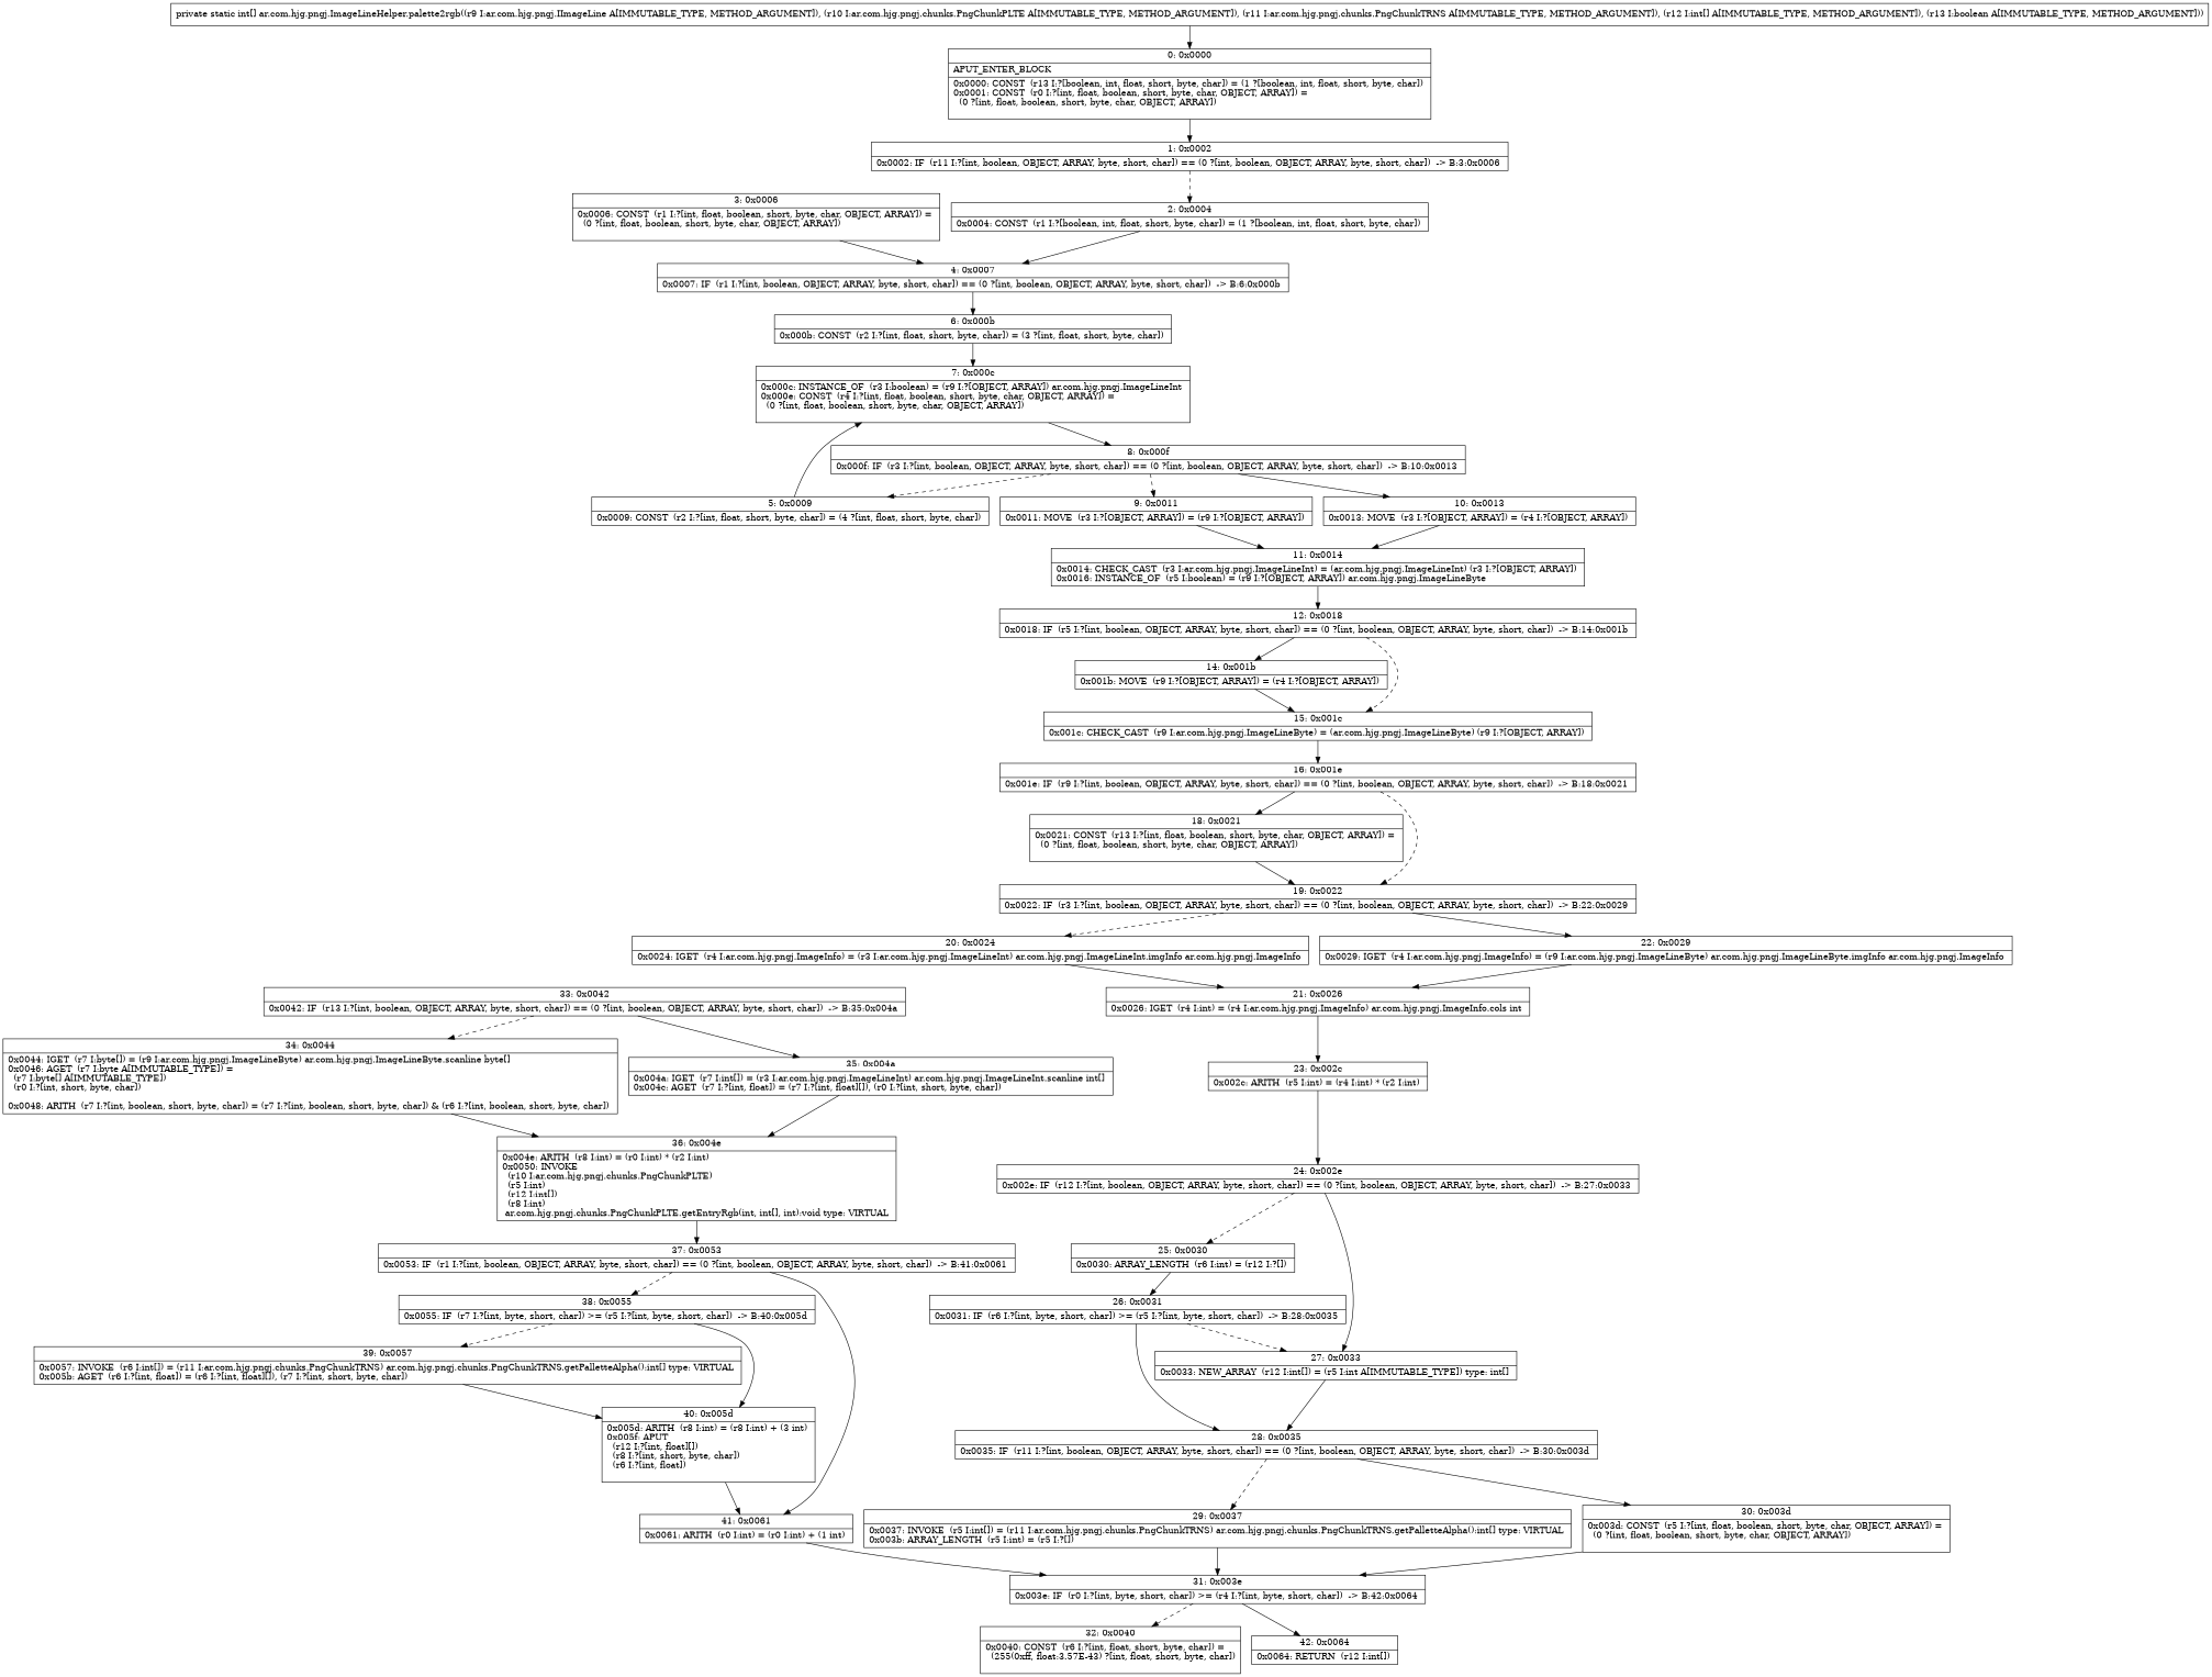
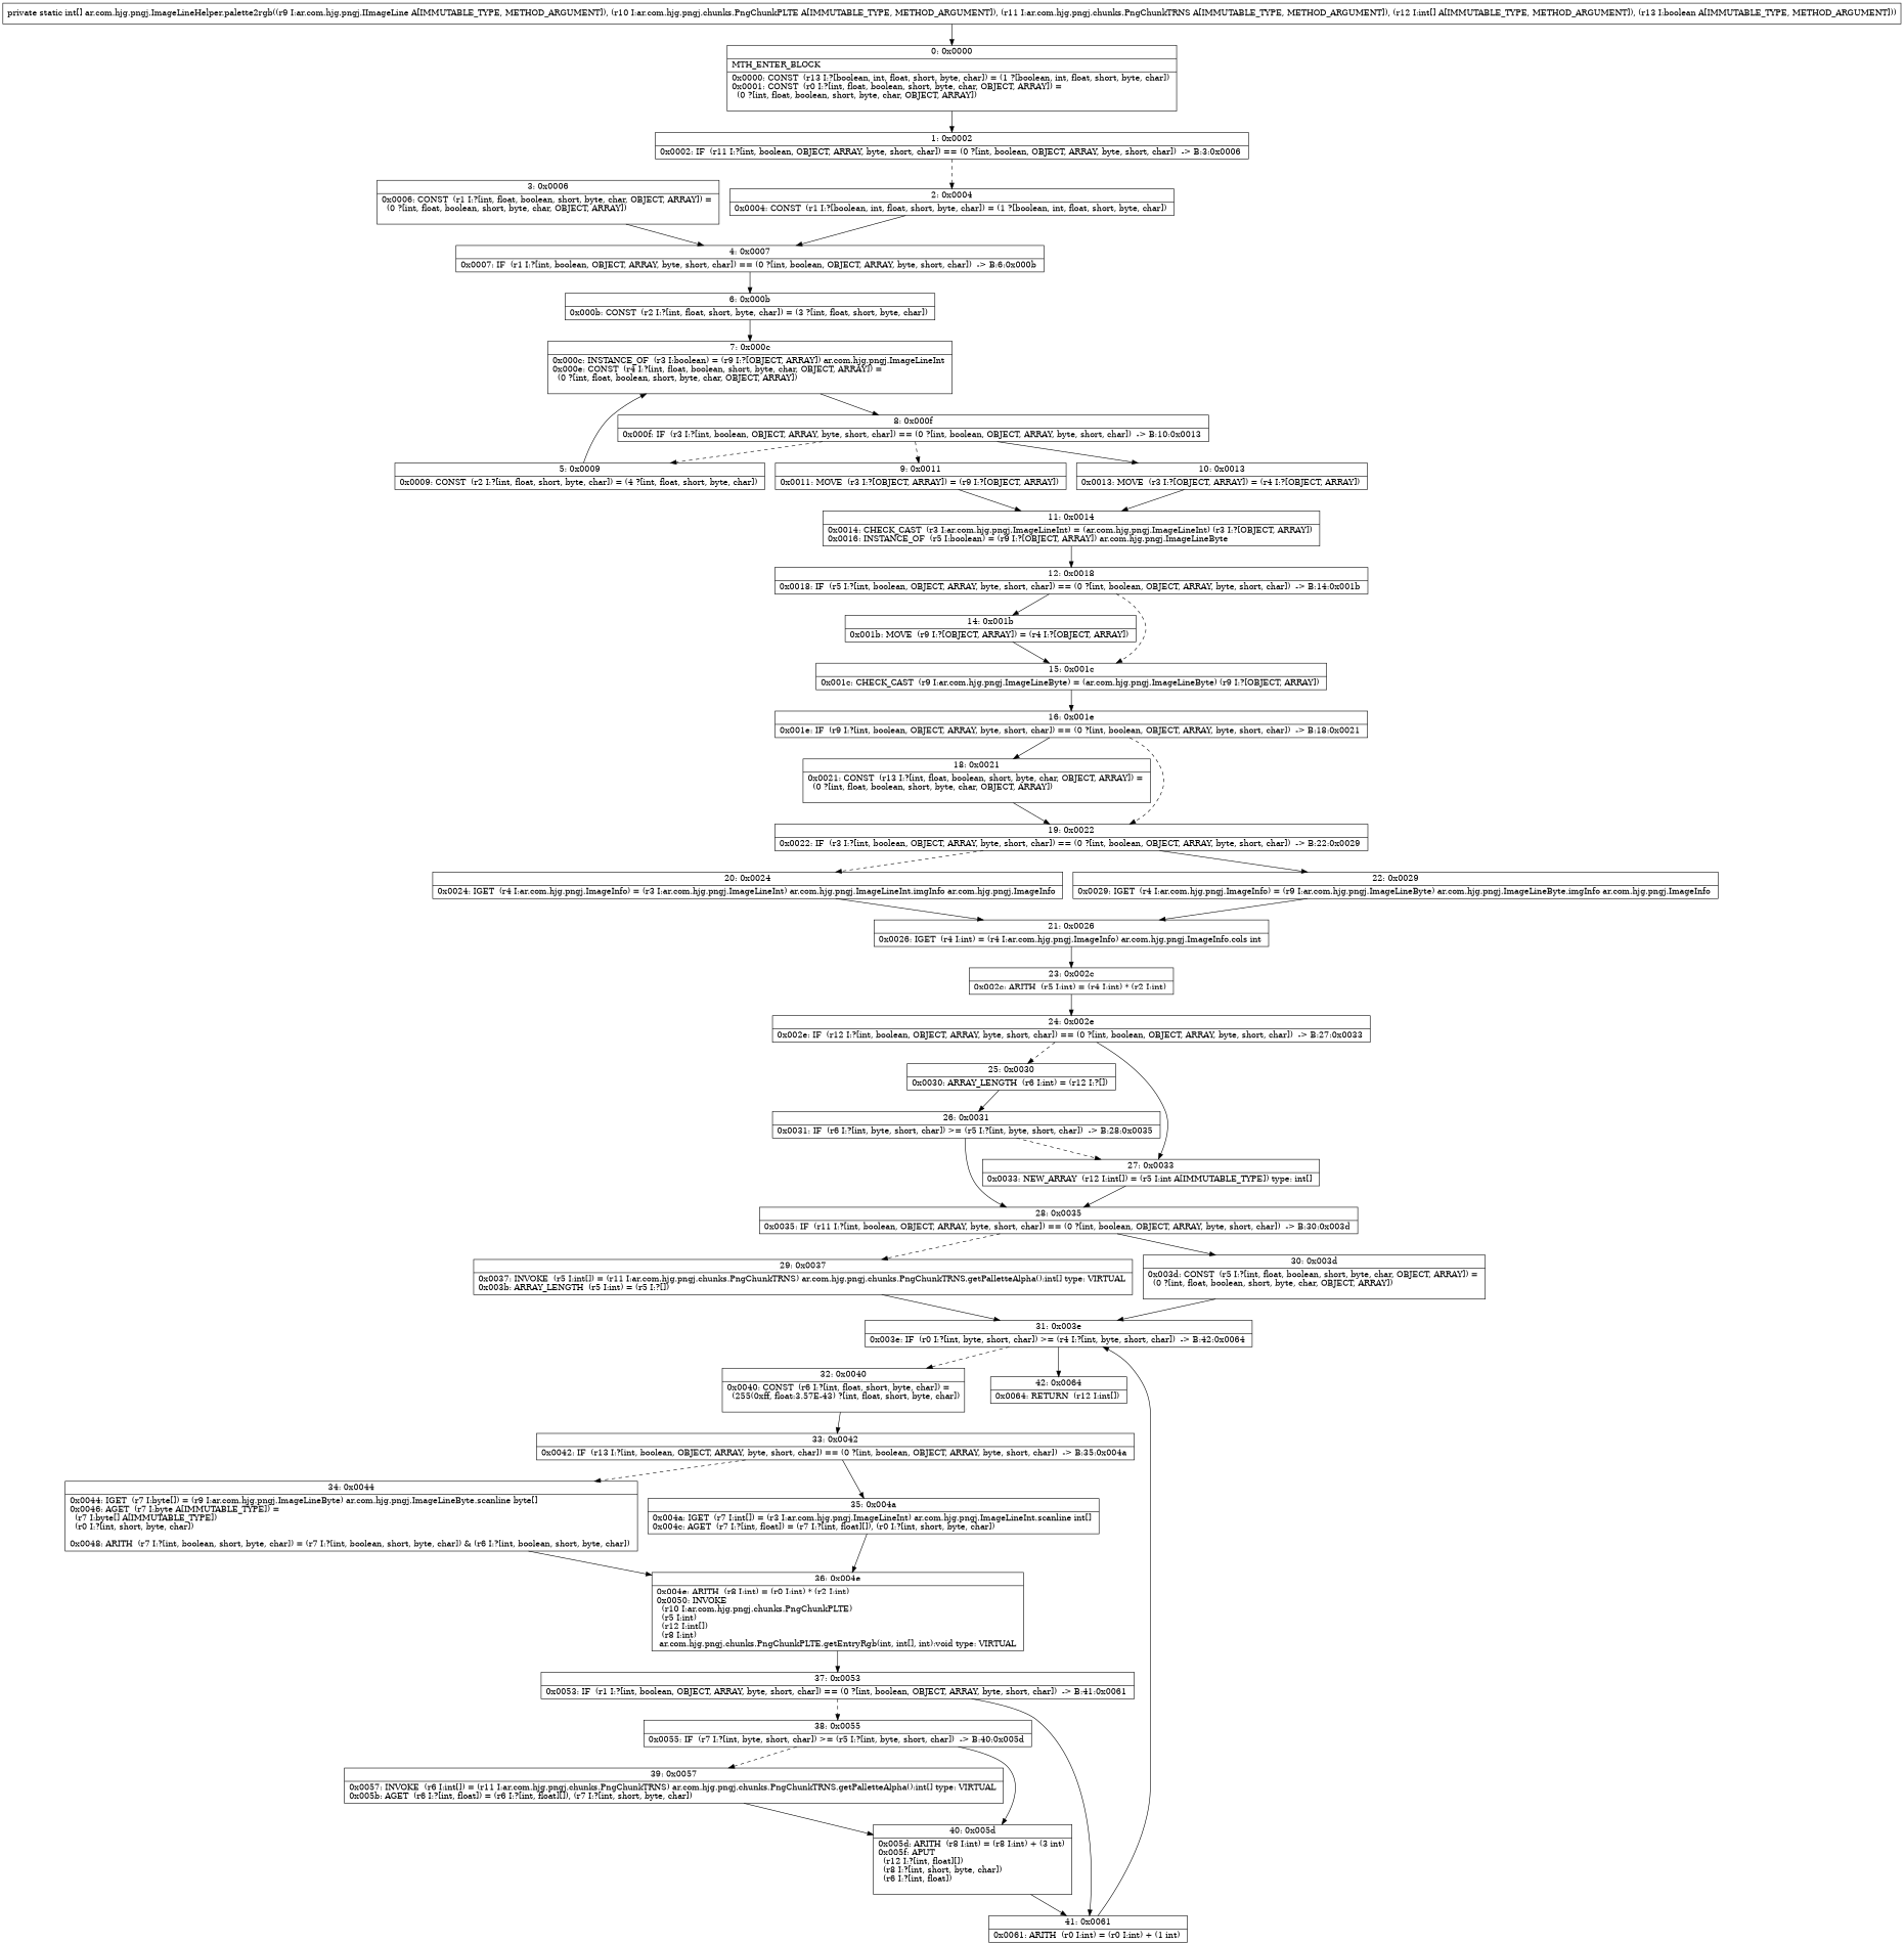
  digraph {
    node [shape=record]
-   n1 [label="{0\:\ 0x0000|APUT_ENTER_BLOCK\l|0x0000: CONST  (r13 I:?[boolean, int, float, short, byte, char]) = (1 ?[boolean, int, float, short, byte, char]) \l0x0001: CONST  (r0 I:?[int, float, boolean, short, byte, char, OBJECT, ARRAY]) = \l  (0 ?[int, float, boolean, short, byte, char, OBJECT, ARRAY])\l \l}"]
+   n1 [label="{0\:\ 0x0000|MTH_ENTER_BLOCK\l|0x0000: CONST  (r13 I:?[boolean, int, float, short, byte, char]) = (1 ?[boolean, int, float, short, byte, char]) \l0x0001: CONST  (r0 I:?[int, float, boolean, short, byte, char, OBJECT, ARRAY]) = \l  (0 ?[int, float, boolean, short, byte, char, OBJECT, ARRAY])\l \l}"]
    n2 [label="{1\:\ 0x0002|0x0002: IF  (r11 I:?[int, boolean, OBJECT, ARRAY, byte, short, char]) == (0 ?[int, boolean, OBJECT, ARRAY, byte, short, char])  \-\> B:3:0x0006 \l}"]
    n3 [label="{2\:\ 0x0004|0x0004: CONST  (r1 I:?[boolean, int, float, short, byte, char]) = (1 ?[boolean, int, float, short, byte, char]) \l}"]
    n4 [label="{4\:\ 0x0007|0x0007: IF  (r1 I:?[int, boolean, OBJECT, ARRAY, byte, short, char]) == (0 ?[int, boolean, OBJECT, ARRAY, byte, short, char])  \-\> B:6:0x000b \l}"]
    n5 [label="{3\:\ 0x0006|0x0006: CONST  (r1 I:?[int, float, boolean, short, byte, char, OBJECT, ARRAY]) = \l  (0 ?[int, float, boolean, short, byte, char, OBJECT, ARRAY])\l \l}"]
    n6 [label="{6\:\ 0x000b|0x000b: CONST  (r2 I:?[int, float, short, byte, char]) = (3 ?[int, float, short, byte, char]) \l}"]
    n7 [label="{5\:\ 0x0009|0x0009: CONST  (r2 I:?[int, float, short, byte, char]) = (4 ?[int, float, short, byte, char]) \l}"]
    n8 [label="{7\:\ 0x000c|0x000c: INSTANCE_OF  (r3 I:boolean) = (r9 I:?[OBJECT, ARRAY]) ar.com.hjg.pngj.ImageLineInt \l0x000e: CONST  (r4 I:?[int, float, boolean, short, byte, char, OBJECT, ARRAY]) = \l  (0 ?[int, float, boolean, short, byte, char, OBJECT, ARRAY])\l \l}"]
    n9 [label="{8\:\ 0x000f|0x000f: IF  (r3 I:?[int, boolean, OBJECT, ARRAY, byte, short, char]) == (0 ?[int, boolean, OBJECT, ARRAY, byte, short, char])  \-\> B:10:0x0013 \l}"]
    n10 [label="{9\:\ 0x0011|0x0011: MOVE  (r3 I:?[OBJECT, ARRAY]) = (r9 I:?[OBJECT, ARRAY]) \l}"]
    n11 [label="{10\:\ 0x0013|0x0013: MOVE  (r3 I:?[OBJECT, ARRAY]) = (r4 I:?[OBJECT, ARRAY]) \l}"]
    n12 [label="{11\:\ 0x0014|0x0014: CHECK_CAST  (r3 I:ar.com.hjg.pngj.ImageLineInt) = (ar.com.hjg.pngj.ImageLineInt) (r3 I:?[OBJECT, ARRAY]) \l0x0016: INSTANCE_OF  (r5 I:boolean) = (r9 I:?[OBJECT, ARRAY]) ar.com.hjg.pngj.ImageLineByte \l}"]
    n13 [label="{12\:\ 0x0018|0x0018: IF  (r5 I:?[int, boolean, OBJECT, ARRAY, byte, short, char]) == (0 ?[int, boolean, OBJECT, ARRAY, byte, short, char])  \-\> B:14:0x001b \l}"]
    n14 [label="{14\:\ 0x001b|0x001b: MOVE  (r9 I:?[OBJECT, ARRAY]) = (r4 I:?[OBJECT, ARRAY]) \l}"]
    n15 [label="{15\:\ 0x001c|0x001c: CHECK_CAST  (r9 I:ar.com.hjg.pngj.ImageLineByte) = (ar.com.hjg.pngj.ImageLineByte) (r9 I:?[OBJECT, ARRAY]) \l}"]
    n16 [label="{16\:\ 0x001e|0x001e: IF  (r9 I:?[int, boolean, OBJECT, ARRAY, byte, short, char]) == (0 ?[int, boolean, OBJECT, ARRAY, byte, short, char])  \-\> B:18:0x0021 \l}"]
    n17 [label="{18\:\ 0x0021|0x0021: CONST  (r13 I:?[int, float, boolean, short, byte, char, OBJECT, ARRAY]) = \l  (0 ?[int, float, boolean, short, byte, char, OBJECT, ARRAY])\l \l}"]
    n18 [label="{19\:\ 0x0022|0x0022: IF  (r3 I:?[int, boolean, OBJECT, ARRAY, byte, short, char]) == (0 ?[int, boolean, OBJECT, ARRAY, byte, short, char])  \-\> B:22:0x0029 \l}"]
    n19 [label="{20\:\ 0x0024|0x0024: IGET  (r4 I:ar.com.hjg.pngj.ImageInfo) = (r3 I:ar.com.hjg.pngj.ImageLineInt) ar.com.hjg.pngj.ImageLineInt.imgInfo ar.com.hjg.pngj.ImageInfo \l}"]
    n20 [label="{22\:\ 0x0029|0x0029: IGET  (r4 I:ar.com.hjg.pngj.ImageInfo) = (r9 I:ar.com.hjg.pngj.ImageLineByte) ar.com.hjg.pngj.ImageLineByte.imgInfo ar.com.hjg.pngj.ImageInfo \l}"]
    n21 [label="{21\:\ 0x0026|0x0026: IGET  (r4 I:int) = (r4 I:ar.com.hjg.pngj.ImageInfo) ar.com.hjg.pngj.ImageInfo.cols int \l}"]
    n22 [label="{23\:\ 0x002c|0x002c: ARITH  (r5 I:int) = (r4 I:int) * (r2 I:int) \l}"]
    n23 [label="{24\:\ 0x002e|0x002e: IF  (r12 I:?[int, boolean, OBJECT, ARRAY, byte, short, char]) == (0 ?[int, boolean, OBJECT, ARRAY, byte, short, char])  \-\> B:27:0x0033 \l}"]
    n24 [label="{25\:\ 0x0030|0x0030: ARRAY_LENGTH  (r6 I:int) = (r12 I:?[]) \l}"]
    n25 [label="{27\:\ 0x0033|0x0033: NEW_ARRAY  (r12 I:int[]) = (r5 I:int A[IMMUTABLE_TYPE]) type: int[] \l}"]
    n26 [label="{26\:\ 0x0031|0x0031: IF  (r6 I:?[int, byte, short, char]) \>= (r5 I:?[int, byte, short, char])  \-\> B:28:0x0035 \l}"]
    n27 [label="{28\:\ 0x0035|0x0035: IF  (r11 I:?[int, boolean, OBJECT, ARRAY, byte, short, char]) == (0 ?[int, boolean, OBJECT, ARRAY, byte, short, char])  \-\> B:30:0x003d \l}"]
    n28 [label="{29\:\ 0x0037|0x0037: INVOKE  (r5 I:int[]) = (r11 I:ar.com.hjg.pngj.chunks.PngChunkTRNS) ar.com.hjg.pngj.chunks.PngChunkTRNS.getPalletteAlpha():int[] type: VIRTUAL \l0x003b: ARRAY_LENGTH  (r5 I:int) = (r5 I:?[]) \l}"]
    n29 [label="{30\:\ 0x003d|0x003d: CONST  (r5 I:?[int, float, boolean, short, byte, char, OBJECT, ARRAY]) = \l  (0 ?[int, float, boolean, short, byte, char, OBJECT, ARRAY])\l \l}"]
    n30 [label="{31\:\ 0x003e|0x003e: IF  (r0 I:?[int, byte, short, char]) \>= (r4 I:?[int, byte, short, char])  \-\> B:42:0x0064 \l}"]
    n31 [label="{32\:\ 0x0040|0x0040: CONST  (r6 I:?[int, float, short, byte, char]) = \l  (255(0xff, float:3.57E\-43) ?[int, float, short, byte, char])\l \l}"]
    n32 [label="{42\:\ 0x0064|0x0064: RETURN  (r12 I:int[]) \l}"]
    n33 [label="{33\:\ 0x0042|0x0042: IF  (r13 I:?[int, boolean, OBJECT, ARRAY, byte, short, char]) == (0 ?[int, boolean, OBJECT, ARRAY, byte, short, char])  \-\> B:35:0x004a \l}"]
    n34 [label="{34\:\ 0x0044|0x0044: IGET  (r7 I:byte[]) = (r9 I:ar.com.hjg.pngj.ImageLineByte) ar.com.hjg.pngj.ImageLineByte.scanline byte[] \l0x0046: AGET  (r7 I:byte A[IMMUTABLE_TYPE]) = \l  (r7 I:byte[] A[IMMUTABLE_TYPE])\l  (r0 I:?[int, short, byte, char])\l \l0x0048: ARITH  (r7 I:?[int, boolean, short, byte, char]) = (r7 I:?[int, boolean, short, byte, char]) & (r6 I:?[int, boolean, short, byte, char]) \l}"]
    n35 [label="{35\:\ 0x004a|0x004a: IGET  (r7 I:int[]) = (r3 I:ar.com.hjg.pngj.ImageLineInt) ar.com.hjg.pngj.ImageLineInt.scanline int[] \l0x004c: AGET  (r7 I:?[int, float]) = (r7 I:?[int, float][]), (r0 I:?[int, short, byte, char]) \l}"]
    n36 [label="{36\:\ 0x004e|0x004e: ARITH  (r8 I:int) = (r0 I:int) * (r2 I:int) \l0x0050: INVOKE  \l  (r10 I:ar.com.hjg.pngj.chunks.PngChunkPLTE)\l  (r5 I:int)\l  (r12 I:int[])\l  (r8 I:int)\l ar.com.hjg.pngj.chunks.PngChunkPLTE.getEntryRgb(int, int[], int):void type: VIRTUAL \l}"]
    n37 [label="{37\:\ 0x0053|0x0053: IF  (r1 I:?[int, boolean, OBJECT, ARRAY, byte, short, char]) == (0 ?[int, boolean, OBJECT, ARRAY, byte, short, char])  \-\> B:41:0x0061 \l}"]
    n38 [label="{38\:\ 0x0055|0x0055: IF  (r7 I:?[int, byte, short, char]) \>= (r5 I:?[int, byte, short, char])  \-\> B:40:0x005d \l}"]
    n39 [label="{41\:\ 0x0061|0x0061: ARITH  (r0 I:int) = (r0 I:int) + (1 int) \l}"]
    n40 [label="{39\:\ 0x0057|0x0057: INVOKE  (r6 I:int[]) = (r11 I:ar.com.hjg.pngj.chunks.PngChunkTRNS) ar.com.hjg.pngj.chunks.PngChunkTRNS.getPalletteAlpha():int[] type: VIRTUAL \l0x005b: AGET  (r6 I:?[int, float]) = (r6 I:?[int, float][]), (r7 I:?[int, short, byte, char]) \l}"]
    n41 [label="{40\:\ 0x005d|0x005d: ARITH  (r8 I:int) = (r8 I:int) + (3 int) \l0x005f: APUT  \l  (r12 I:?[int, float][])\l  (r8 I:?[int, short, byte, char])\l  (r6 I:?[int, float])\l \l}"]
    n42 [label="{private static int[] ar.com.hjg.pngj.ImageLineHelper.palette2rgb((r9 I:ar.com.hjg.pngj.IImageLine A[IMMUTABLE_TYPE, METHOD_ARGUMENT]), (r10 I:ar.com.hjg.pngj.chunks.PngChunkPLTE A[IMMUTABLE_TYPE, METHOD_ARGUMENT]), (r11 I:ar.com.hjg.pngj.chunks.PngChunkTRNS A[IMMUTABLE_TYPE, METHOD_ARGUMENT]), (r12 I:int[] A[IMMUTABLE_TYPE, METHOD_ARGUMENT]), (r13 I:boolean A[IMMUTABLE_TYPE, METHOD_ARGUMENT])) }"]
    n1 -> n2
    n2 -> n3 [style=dashed]
    n3 -> n4
    n4 -> n6
    n5 -> n4
    n6 -> n8
    n7 -> n8
    n8 -> n9
    n9 -> n7 [style=dashed]
    n9 -> n10 [style=dashed]
    n9 -> n11
    n10 -> n12
    n11 -> n12
    n12 -> n13
    n13 -> n14
    n13 -> n15 [style=dashed]
    n14 -> n15
    n15 -> n16
    n16 -> n17
    n16 -> n18 [style=dashed]
    n17 -> n18
    n18 -> n19 [style=dashed]
    n18 -> n20
    n19 -> n21
    n20 -> n21
    n21 -> n22
    n22 -> n23
    n23 -> n24 [style=dashed]
    n23 -> n25
    n24 -> n26
    n25 -> n27
    n26 -> n25 [style=dashed]
    n26 -> n27
    n27 -> n28 [style=dashed]
    n27 -> n29
    n28 -> n30
    n29 -> n30
    n30 -> n31 [style=dashed]
    n30 -> n32
+   n31 -> n33
    n33 -> n34 [style=dashed]
    n33 -> n35
    n34 -> n36
    n35 -> n36
    n36 -> n37
    n37 -> n38 [style=dashed]
    n37 -> n39
    n38 -> n40 [style=dashed]
    n38 -> n41
    n39 -> n30
    n40 -> n41
    n41 -> n39
    n42 -> n1
  }
